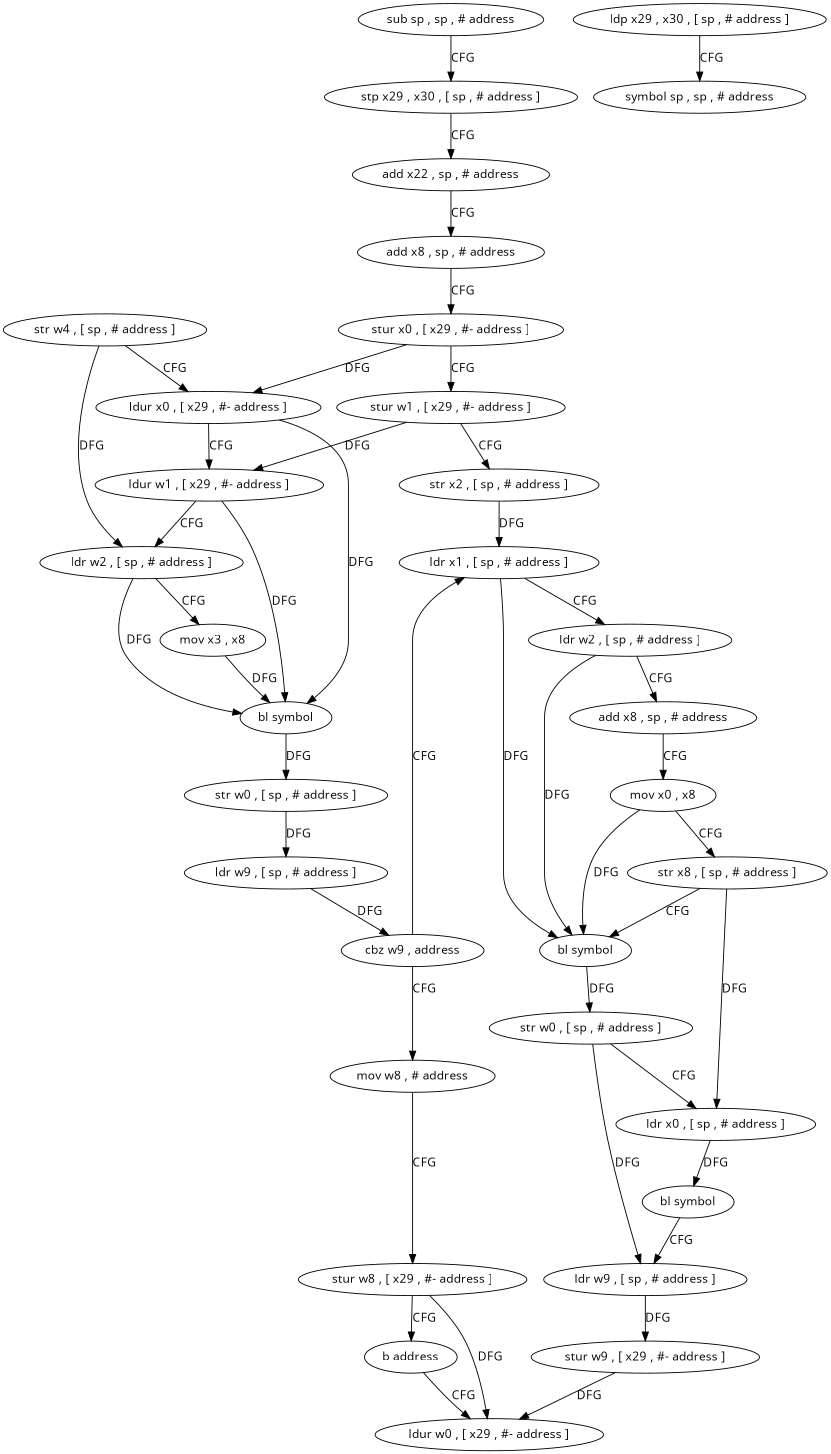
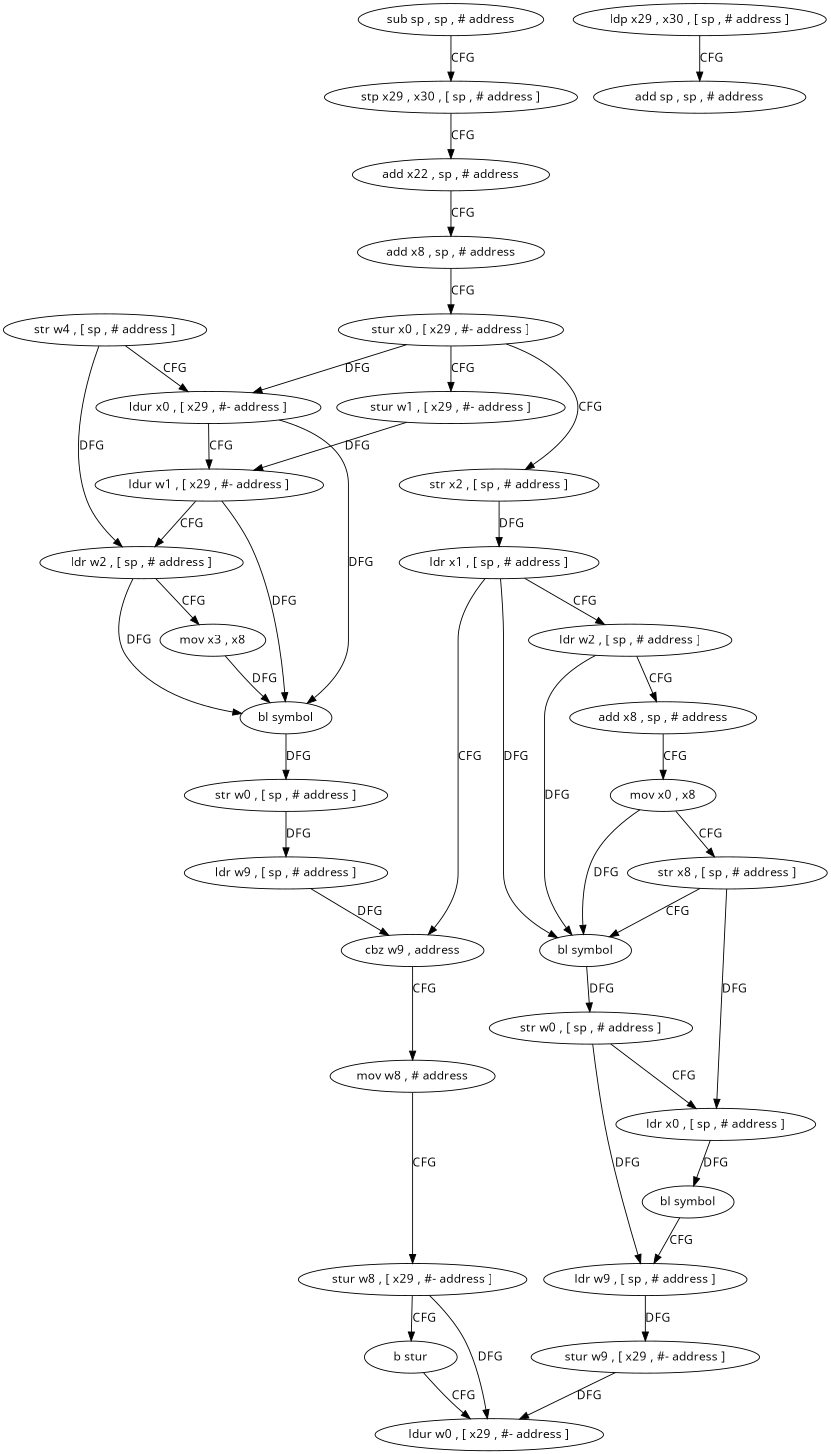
  digraph {
    fontname="Open Sans"
    node [fontname="Open Sans"]
    edge [fontname="Open Sans"]
    n1 [label="sub sp , sp , # address"]
    n2 [label="stp x29 , x30 , [ sp , # address ]"]
    n3 [label="add x22 , sp , # address"]
    n4 [label="add x8 , sp , # address"]
    n5 [label="stur x0 , [ x29 , #- address ]"]
    n6 [label="stur w1 , [ x29 , #- address ]"]
    n7 [label="ldur x0 , [ x29 , #- address ]"]
    n8 [label="str x2 , [ sp , # address ]"]
    n9 [label="ldur w1 , [ x29 , #- address ]"]
    n10 [label="bl symbol"]
    n11 [label="ldr x1 , [ sp , # address ]"]
    n12 [label="ldr w2 , [ sp , # address ]"]
    n13 [label="ldr w2 , [ sp , # address ]"]
    n14 [label="bl symbol"]
    n15 [label="str w4 , [ sp , # address ]"]
    n16 [label="add x8 , sp , # address"]
    n17 [label="mov x3 , x8"]
    n18 [label="str w0 , [ sp , # address ]"]
    n19 [label="ldr w9 , [ sp , # address ]"]
    n20 [label="cbz w9 , address"]
    n21 [label="mov w8 , # address"]
    n22 [label="stur w8 , [ x29 , #- address ]"]
    n23 [label="str w0 , [ sp , # address ]"]
    n24 [label="ldur w0 , [ x29 , #- address ]"]
-   n25 [label="b address"]
+   n25 [label="b stur"]
    n26 [label="mov x0 , x8"]
    n27 [label="str x8 , [ sp , # address ]"]
    n28 [label="ldr x0 , [ sp , # address ]"]
    n29 [label="bl symbol"]
    n30 [label="ldr w9 , [ sp , # address ]"]
    n31 [label="stur w9 , [ x29 , #- address ]"]
    n32 [label="ldp x29 , x30 , [ sp , # address ]"]
-   n33 [label="symbol sp , sp , # address"]
+   n33 [label="add sp , sp , # address"]
    n1 -> n2 [label=CFG]
    n2 -> n3 [label=CFG]
    n3 -> n4 [label=CFG]
    n4 -> n5 [label=CFG]
    n5 -> n6 [label=CFG]
    n5 -> n7 [label=DFG]
-   n6 -> n8 [label=CFG]
+   n5 -> n8 [label=CFG]
    n6 -> n9 [label=DFG]
    n7 -> n9 [label=CFG]
    n7 -> n10 [label=DFG]
    n8 -> n11 [label=DFG]
    n9 -> n10 [label=DFG]
    n9 -> n12 [label=CFG]
    n10 -> n18 [label=DFG]
    n11 -> n13 [label=CFG]
    n11 -> n14 [label=DFG]
    n12 -> n10 [label=DFG]
    n12 -> n17 [label=CFG]
    n13 -> n14 [label=DFG]
    n13 -> n16 [label=CFG]
    n14 -> n23 [label=DFG]
    n15 -> n7 [label=CFG]
    n15 -> n12 [label=DFG]
    n16 -> n26 [label=CFG]
    n17 -> n10 [label=DFG]
    n18 -> n19 [label=DFG]
    n19 -> n20 [label=DFG]
-   n20 -> n11 [label=CFG]
+   n11 -> n20 [label=CFG]
    n20 -> n21 [label=CFG]
    n21 -> n22 [label=CFG]
    n22 -> n24 [label=DFG]
    n22 -> n25 [label=CFG]
    n23 -> n28 [label=CFG]
    n23 -> n30 [label=DFG]
    n25 -> n24 [label=CFG]
    n26 -> n14 [label=DFG]
    n26 -> n27 [label=CFG]
    n27 -> n14 [label=CFG]
    n27 -> n28 [label=DFG]
    n28 -> n29 [label=DFG]
    n29 -> n30 [label=CFG]
    n30 -> n31 [label=DFG]
    n31 -> n24 [label=DFG]
    n32 -> n33 [label=CFG]
  }
